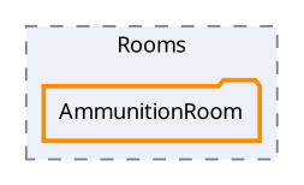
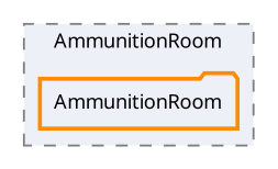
  digraph {
    compound=true
    rankdir=LR
    fontname="Noto Sans"
    n1 [color=darkorange fillcolor="#edf0f7" fontname="Noto Sans" fontsize=10 height=0.2 label=AmmunitionRoom margin=0.1 style="filled,bold" width=0.4 shape=folder]
    subgraph cluster_1 {
      bgcolor="#edf0f7"
      fontsize=10
-     label=Rooms
+     label=AmmunitionRoom
      pencolor=grey50
      style="filled,dashed"
      n1
    }
  }
